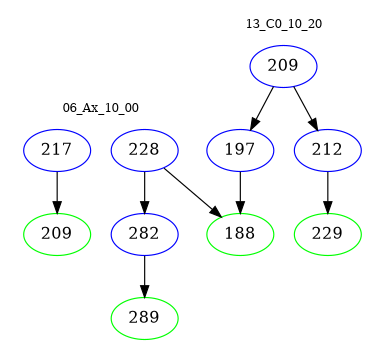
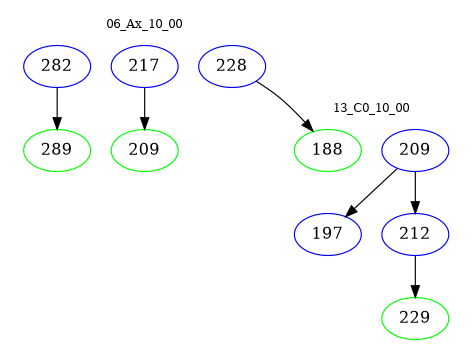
  digraph {
    node [color=blue]
    edge [color=black]
    n1 [label=228]
    n2 [label=217]
    n3 [label=282]
    n4 [color=green label=209]
    n5 [color=green label=289]
    n6 [label=209]
    n7 [label=197]
    n8 [label=212]
    n9 [color=green label=188]
    n10 [color=green label=229]
    subgraph cluster_1 {
      color=white
      fontsize=10
      label="06_Ax_10_00"
      n1
      n2
      n3
      n4
      n5
    }
    subgraph cluster_2 {
      color=white
      fontsize=10
-     label="13_C0_10_20"
+     label="13_C0_10_00"
      n6
      n7
      n8
      n9
      n10
    }
-   n1 -> n3
    n1 -> n9
    n2 -> n4
    n3 -> n5
    n6 -> n7
    n6 -> n8
-   n7 -> n9
    n8 -> n10
  }
